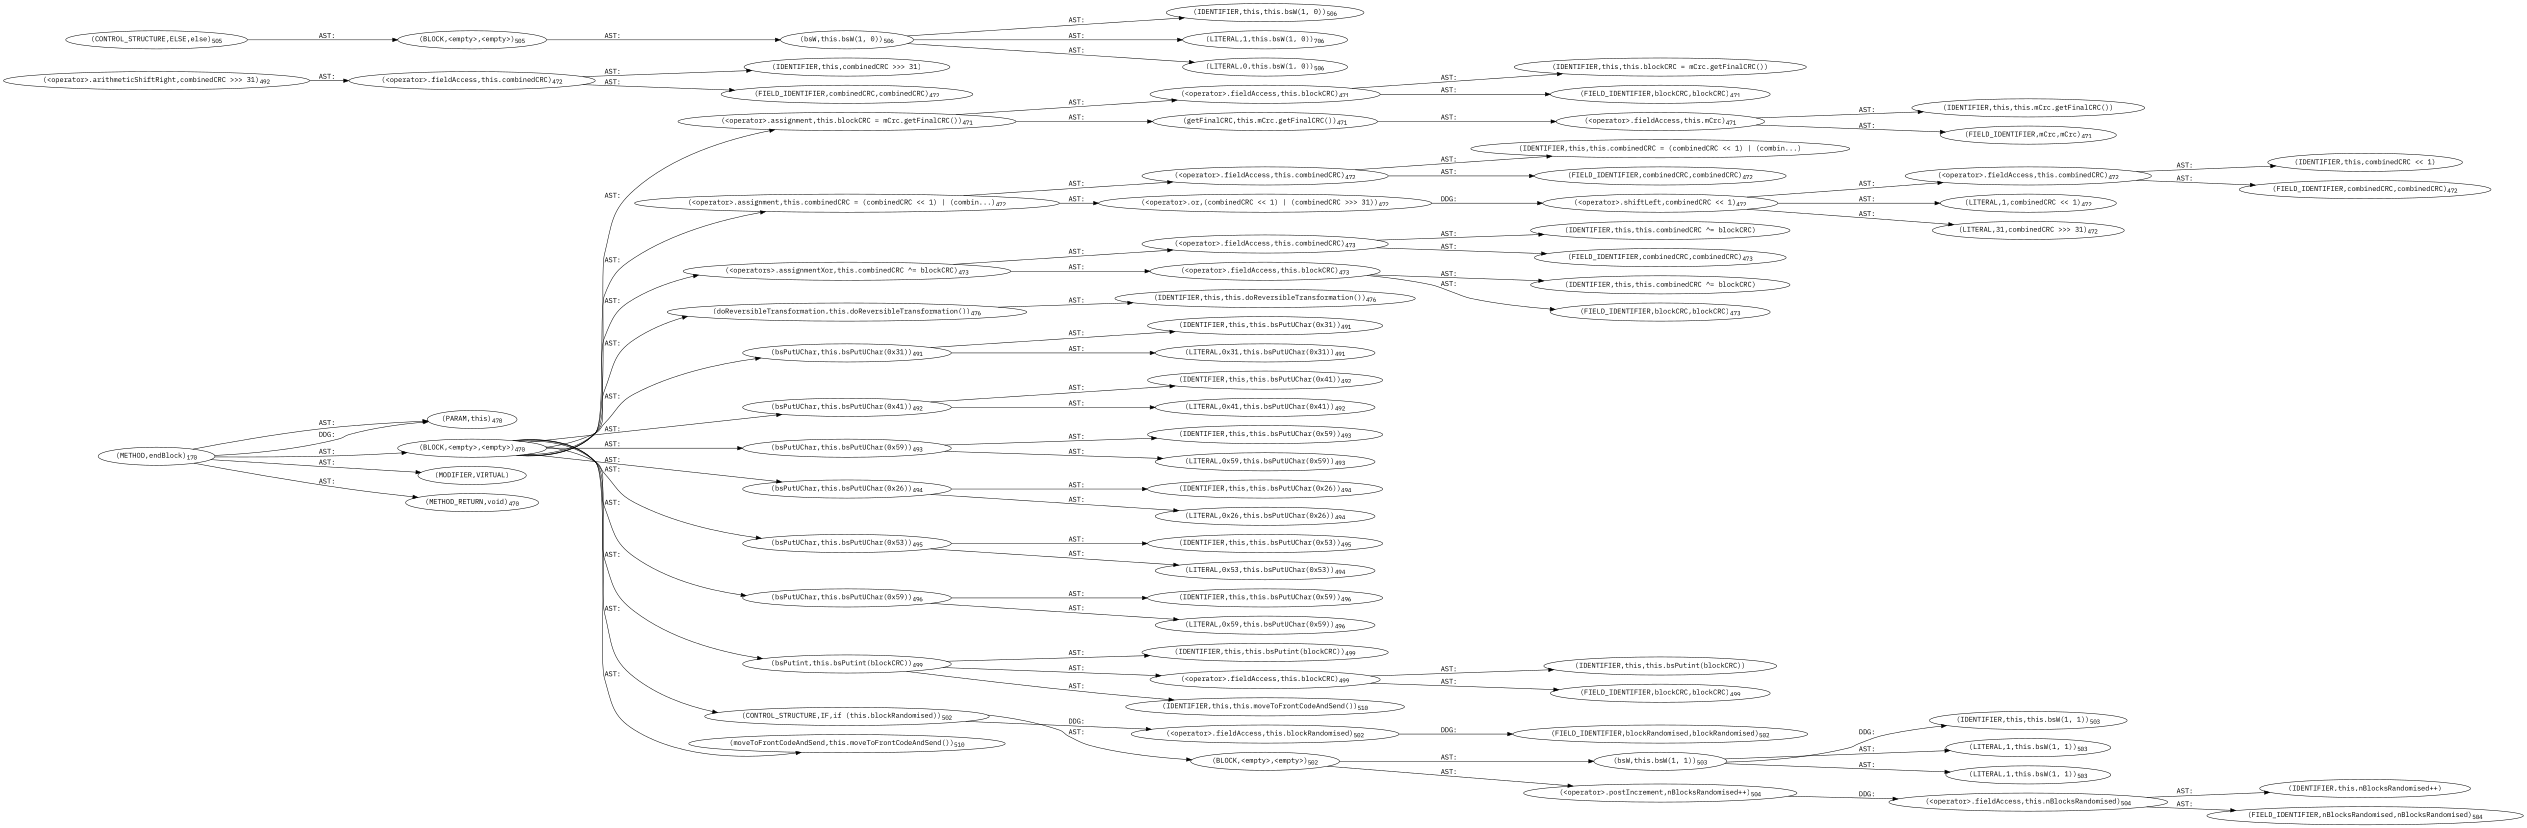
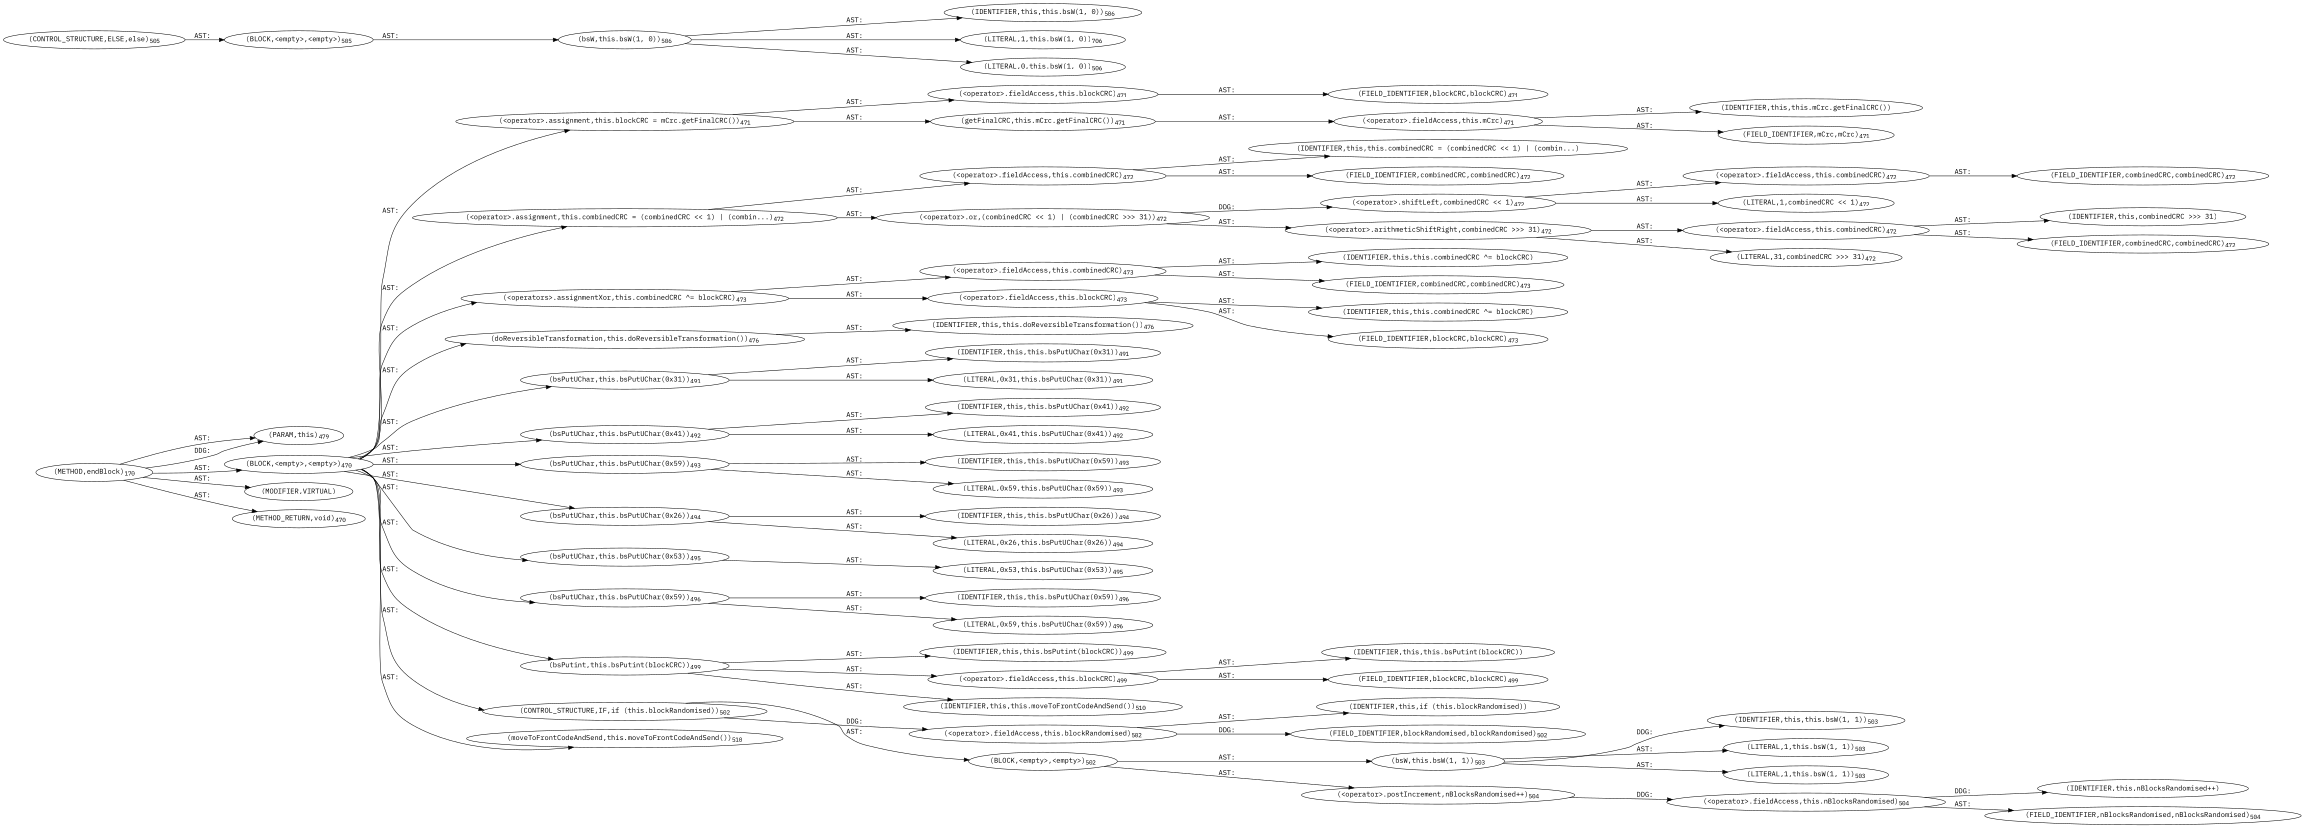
  digraph {
    fontname="IBM Plex Mono"
    rankdir=LR
    node [fontname="IBM Plex Mono"]
    edge [fontname="IBM Plex Mono"]
    n1 [label=<(METHOD,endBlock)<SUB>170</SUB>>]
-   n2 [label=<(PARAM,this)<SUB>470</SUB>>]
+   n2 [label=<(PARAM,this)<SUB>479</SUB>>]
    n3 [label=<(BLOCK,&lt;empty&gt;,&lt;empty&gt;)<SUB>470</SUB>>]
    n4 [label=<(MODIFIER,VIRTUAL)>]
    n5 [label=<(METHOD_RETURN,void)<SUB>470</SUB>>]
    n6 [label=<(&lt;operator&gt;.assignment,this.blockCRC = mCrc.getFinalCRC())<SUB>471</SUB>>]
    n7 [label=<(&lt;operator&gt;.assignment,this.combinedCRC = (combinedCRC &lt;&lt; 1) | (combin...)<SUB>472</SUB>>]
    n8 [label=<(&lt;operators&gt;.assignmentXor,this.combinedCRC ^= blockCRC)<SUB>473</SUB>>]
    n9 [label=<(doReversibleTransformation,this.doReversibleTransformation())<SUB>476</SUB>>]
    n10 [label=<(bsPutUChar,this.bsPutUChar(0x31))<SUB>491</SUB>>]
    n11 [label=<(bsPutUChar,this.bsPutUChar(0x41))<SUB>492</SUB>>]
    n12 [label=<(bsPutUChar,this.bsPutUChar(0x59))<SUB>493</SUB>>]
    n13 [label=<(bsPutUChar,this.bsPutUChar(0x26))<SUB>494</SUB>>]
    n14 [label=<(bsPutUChar,this.bsPutUChar(0x53))<SUB>495</SUB>>]
    n15 [label=<(bsPutUChar,this.bsPutUChar(0x59))<SUB>496</SUB>>]
    n16 [label=<(bsPutint,this.bsPutint(blockCRC))<SUB>499</SUB>>]
    n17 [label=<(CONTROL_STRUCTURE,IF,if (this.blockRandomised))<SUB>502</SUB>>]
    n18 [label=<(moveToFrontCodeAndSend,this.moveToFrontCodeAndSend())<SUB>510</SUB>>]
    n19 [label=<(&lt;operator&gt;.fieldAccess,this.blockCRC)<SUB>471</SUB>>]
    n20 [label=<(getFinalCRC,this.mCrc.getFinalCRC())<SUB>471</SUB>>]
    n21 [label=<(&lt;operator&gt;.fieldAccess,this.combinedCRC)<SUB>472</SUB>>]
    n22 [label=<(&lt;operator&gt;.or,(combinedCRC &lt;&lt; 1) | (combinedCRC &gt;&gt;&gt; 31))<SUB>472</SUB>>]
    n23 [label=<(&lt;operator&gt;.fieldAccess,this.combinedCRC)<SUB>473</SUB>>]
    n24 [label=<(&lt;operator&gt;.fieldAccess,this.blockCRC)<SUB>473</SUB>>]
    n25 [label=<(IDENTIFIER,this,this.doReversibleTransformation())<SUB>476</SUB>>]
    n26 [label=<(IDENTIFIER,this,this.bsPutUChar(0x31))<SUB>491</SUB>>]
    n27 [label=<(LITERAL,0x31,this.bsPutUChar(0x31))<SUB>491</SUB>>]
    n28 [label=<(IDENTIFIER,this,this.bsPutUChar(0x41))<SUB>492</SUB>>]
    n29 [label=<(LITERAL,0x41,this.bsPutUChar(0x41))<SUB>492</SUB>>]
    n30 [label=<(IDENTIFIER,this,this.bsPutUChar(0x59))<SUB>493</SUB>>]
    n31 [label=<(LITERAL,0x59,this.bsPutUChar(0x59))<SUB>493</SUB>>]
    n32 [label=<(IDENTIFIER,this,this.bsPutUChar(0x26))<SUB>494</SUB>>]
    n33 [label=<(LITERAL,0x26,this.bsPutUChar(0x26))<SUB>494</SUB>>]
-   n34 [label=<(IDENTIFIER,this,this.bsPutUChar(0x53))<SUB>495</SUB>>]
-   n35 [label=<(LITERAL,0x53,this.bsPutUChar(0x53))<SUB>494</SUB>>]
+   n35 [label=<(LITERAL,0x53,this.bsPutUChar(0x53))<SUB>495</SUB>>]
    n36 [label=<(IDENTIFIER,this,this.bsPutUChar(0x59))<SUB>496</SUB>>]
    n37 [label=<(LITERAL,0x59,this.bsPutUChar(0x59))<SUB>496</SUB>>]
    n38 [label=<(IDENTIFIER,this,this.bsPutint(blockCRC))<SUB>499</SUB>>]
    n39 [label=<(&lt;operator&gt;.fieldAccess,this.blockCRC)<SUB>499</SUB>>]
    n40 [label=<(IDENTIFIER,this,this.moveToFrontCodeAndSend())<SUB>510</SUB>>]
    n41 [label=<(&lt;operator&gt;.fieldAccess,this.blockRandomised)<SUB>502</SUB>>]
    n42 [label=<(BLOCK,&lt;empty&gt;,&lt;empty&gt;)<SUB>502</SUB>>]
-   n43 [label=<(IDENTIFIER,this,this.blockCRC = mCrc.getFinalCRC())>]
    n44 [label=<(FIELD_IDENTIFIER,blockCRC,blockCRC)<SUB>471</SUB>>]
    n45 [label=<(&lt;operator&gt;.fieldAccess,this.mCrc)<SUB>471</SUB>>]
    n46 [label=<(IDENTIFIER,this,this.mCrc.getFinalCRC())>]
    n47 [label=<(FIELD_IDENTIFIER,mCrc,mCrc)<SUB>471</SUB>>]
    n48 [label=<(IDENTIFIER,this,this.combinedCRC = (combinedCRC &lt;&lt; 1) | (combin...)>]
    n49 [label=<(FIELD_IDENTIFIER,combinedCRC,combinedCRC)<SUB>472</SUB>>]
    n50 [label=<(&lt;operator&gt;.shiftLeft,combinedCRC &lt;&lt; 1)<SUB>472</SUB>>]
-   n51 [label=<(&lt;operator&gt;.arithmeticShiftRight,combinedCRC &gt;&gt;&gt; 31)<SUB>492</SUB>>]
+   n51 [label=<(&lt;operator&gt;.arithmeticShiftRight,combinedCRC &gt;&gt;&gt; 31)<SUB>472</SUB>>]
    n52 [label=<(&lt;operator&gt;.fieldAccess,this.combinedCRC)<SUB>472</SUB>>]
    n53 [label=<(LITERAL,1,combinedCRC &lt;&lt; 1)<SUB>472</SUB>>]
    n54 [label=<(&lt;operator&gt;.fieldAccess,this.combinedCRC)<SUB>472</SUB>>]
    n55 [label=<(LITERAL,31,combinedCRC &gt;&gt;&gt; 31)<SUB>472</SUB>>]
-   n56 [label=<(IDENTIFIER,this,combinedCRC &lt;&lt; 1)>]
    n57 [label=<(FIELD_IDENTIFIER,combinedCRC,combinedCRC)<SUB>472</SUB>>]
    n58 [label=<(IDENTIFIER,this,combinedCRC &gt;&gt;&gt; 31)>]
    n59 [label=<(FIELD_IDENTIFIER,combinedCRC,combinedCRC)<SUB>472</SUB>>]
    n60 [label=<(IDENTIFIER,this,this.combinedCRC ^= blockCRC)>]
    n61 [label=<(FIELD_IDENTIFIER,combinedCRC,combinedCRC)<SUB>473</SUB>>]
    n62 [label=<(IDENTIFIER,this,this.combinedCRC ^= blockCRC)>]
    n63 [label=<(FIELD_IDENTIFIER,blockCRC,blockCRC)<SUB>473</SUB>>]
    n64 [label=<(IDENTIFIER,this,this.bsPutint(blockCRC))>]
    n65 [label=<(FIELD_IDENTIFIER,blockCRC,blockCRC)<SUB>499</SUB>>]
+   n66 [label=<(IDENTIFIER,this,if (this.blockRandomised))>]
    n67 [label=<(FIELD_IDENTIFIER,blockRandomised,blockRandomised)<SUB>502</SUB>>]
    n68 [label=<(bsW,this.bsW(1, 1))<SUB>503</SUB>>]
    n69 [label=<(&lt;operator&gt;.postIncrement,nBlocksRandomised++)<SUB>504</SUB>>]
    n70 [label=<(CONTROL_STRUCTURE,ELSE,else)<SUB>505</SUB>>]
    n71 [label=<(BLOCK,&lt;empty&gt;,&lt;empty&gt;)<SUB>505</SUB>>]
    n72 [label=<(IDENTIFIER,this,this.bsW(1, 1))<SUB>503</SUB>>]
    n73 [label=<(LITERAL,1,this.bsW(1, 1))<SUB>503</SUB>>]
    n74 [label=<(LITERAL,1,this.bsW(1, 1))<SUB>503</SUB>>]
    n75 [label=<(&lt;operator&gt;.fieldAccess,this.nBlocksRandomised)<SUB>504</SUB>>]
    n76 [label=<(IDENTIFIER,this,nBlocksRandomised++)>]
    n77 [label=<(FIELD_IDENTIFIER,nBlocksRandomised,nBlocksRandomised)<SUB>504</SUB>>]
    n78 [label=<(bsW,this.bsW(1, 0))<SUB>506</SUB>>]
    n79 [label=<(IDENTIFIER,this,this.bsW(1, 0))<SUB>506</SUB>>]
    n80 [label=<(LITERAL,1,this.bsW(1, 0))<SUB>706</SUB>>]
    n81 [label=<(LITERAL,0,this.bsW(1, 0))<SUB>506</SUB>>]
    n1 -> n2 [label="AST: "]
    n1 -> n2 [label="DDG: "]
    n1 -> n3 [label="AST: "]
    n1 -> n4 [label="AST: "]
    n1 -> n5 [label="AST: "]
    n3 -> n6 [label="AST: "]
    n3 -> n7 [label="AST: "]
    n3 -> n8 [label="AST: "]
    n3 -> n9 [label="AST: "]
    n3 -> n10 [label="AST: "]
    n3 -> n11 [label="AST: "]
    n3 -> n12 [label="AST: "]
    n3 -> n13 [label="AST: "]
    n3 -> n14 [label="AST: "]
    n3 -> n15 [label="AST: "]
    n3 -> n16 [label="AST: "]
    n3 -> n17 [label="AST: "]
    n3 -> n18 [label="AST: "]
    n6 -> n19 [label="AST: "]
    n6 -> n20 [label="AST: "]
    n7 -> n21 [label="AST: "]
    n7 -> n22 [label="AST: "]
    n8 -> n23 [label="AST: "]
    n8 -> n24 [label="AST: "]
    n9 -> n25 [label="AST: "]
    n10 -> n26 [label="AST: "]
    n10 -> n27 [label="AST: "]
    n11 -> n28 [label="AST: "]
    n11 -> n29 [label="AST: "]
    n12 -> n30 [label="AST: "]
    n12 -> n31 [label="AST: "]
    n13 -> n32 [label="AST: "]
    n13 -> n33 [label="AST: "]
-   n14 -> n34 [label="AST: "]
    n14 -> n35 [label="AST: "]
    n15 -> n36 [label="AST: "]
    n15 -> n37 [label="AST: "]
    n16 -> n38 [label="AST: "]
    n16 -> n39 [label="AST: "]
    n16 -> n40 [label="AST: "]
    n17 -> n41 [label="DDG: "]
    n17 -> n42 [label="AST: "]
-   n19 -> n43 [label="AST: "]
    n19 -> n44 [label="AST: "]
    n20 -> n45 [label="AST: "]
    n21 -> n48 [label="AST: "]
    n21 -> n49 [label="AST: "]
    n22 -> n50 [label="DDG: "]
+   n22 -> n51 [label="AST: "]
    n23 -> n60 [label="AST: "]
    n23 -> n61 [label="AST: "]
    n24 -> n62 [label="AST: "]
    n24 -> n63 [label="AST: "]
    n39 -> n64 [label="AST: "]
    n39 -> n65 [label="AST: "]
+   n41 -> n66 [label="AST: "]
    n41 -> n67 [label="DDG: "]
    n42 -> n68 [label="AST: "]
    n42 -> n69 [label="AST: "]
    n45 -> n46 [label="AST: "]
    n45 -> n47 [label="AST: "]
    n50 -> n52 [label="AST: "]
    n50 -> n53 [label="AST: "]
    n51 -> n54 [label="AST: "]
-   n50 -> n55 [label="AST: "]
-   n52 -> n56 [label="AST: "]
+   n51 -> n55 [label="AST: "]
    n52 -> n57 [label="AST: "]
    n54 -> n58 [label="AST: "]
    n54 -> n59 [label="AST: "]
    n68 -> n72 [label="DDG: "]
    n68 -> n73 [label="AST: "]
    n68 -> n74 [label="AST: "]
    n69 -> n75 [label="DDG: "]
    n70 -> n71 [label="AST: "]
    n71 -> n78 [label="AST: "]
-   n75 -> n76 [label="AST: "]
+   n75 -> n76 [label="DDG: "]
    n75 -> n77 [label="AST: "]
    n78 -> n79 [label="AST: "]
    n78 -> n80 [label="AST: "]
    n78 -> n81 [label="AST: "]
  }
